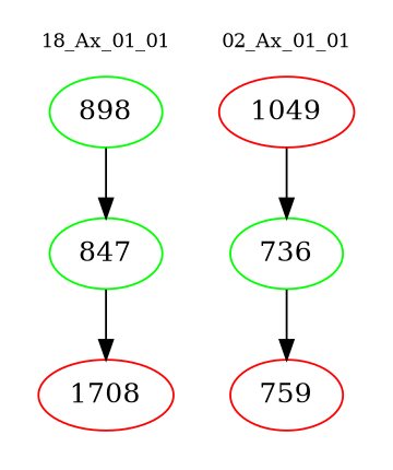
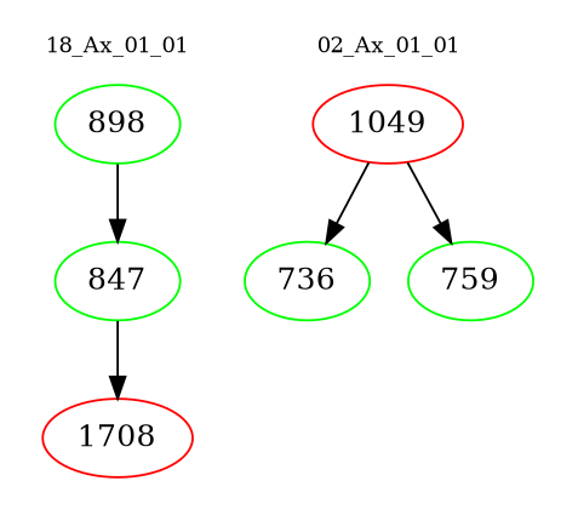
  digraph {
    node [color=green]
    edge [color=black]
    n1 [label=847]
    n2 [color=red label=1708]
    n3 [label=898]
    n4 [label=736]
-   n5 [color=red label=759]
+   n5 [label=759]
    n6 [color=red label=1049]
    subgraph cluster_1 {
      color=white
      fontsize=10
      label="18_Ax_01_01"
      n1
      n2
      n3
    }
    subgraph cluster_2 {
      color=white
      fontsize=10
      label="02_Ax_01_01"
      n4
      n5
      n6
    }
    n1 -> n2
    n3 -> n1
-   n4 -> n5
+   n6 -> n5
    n6 -> n4
  }
